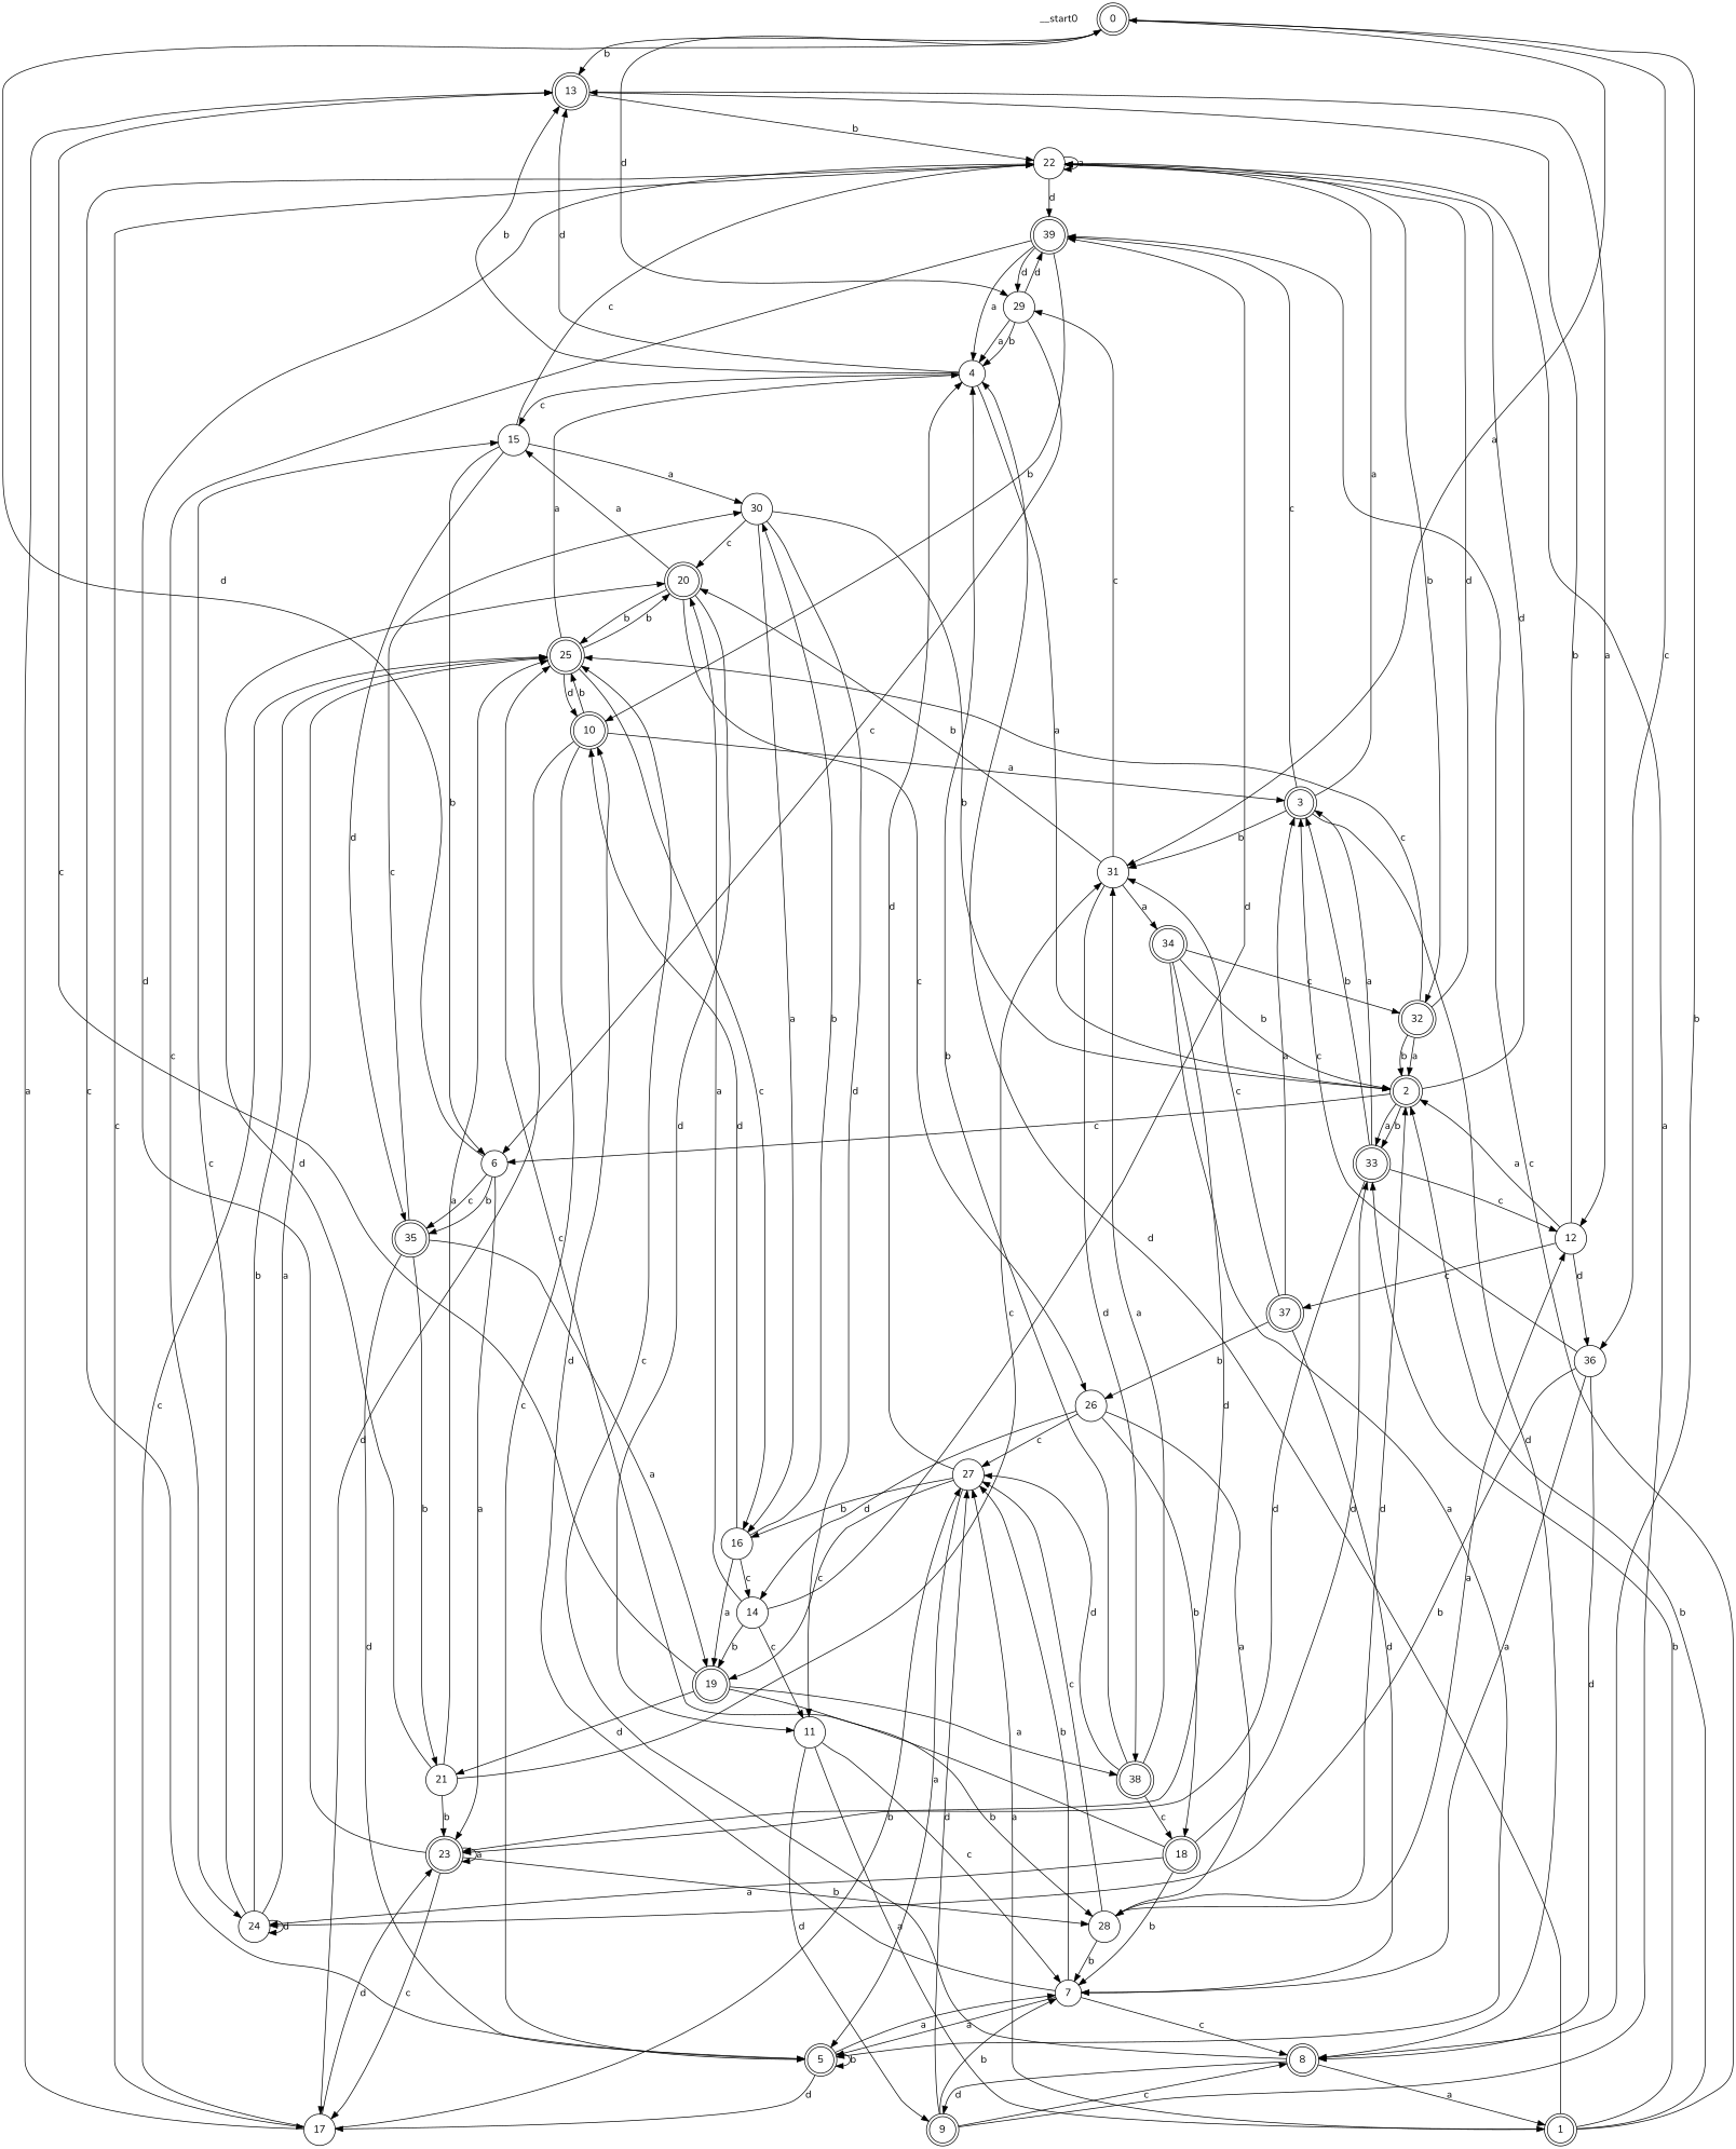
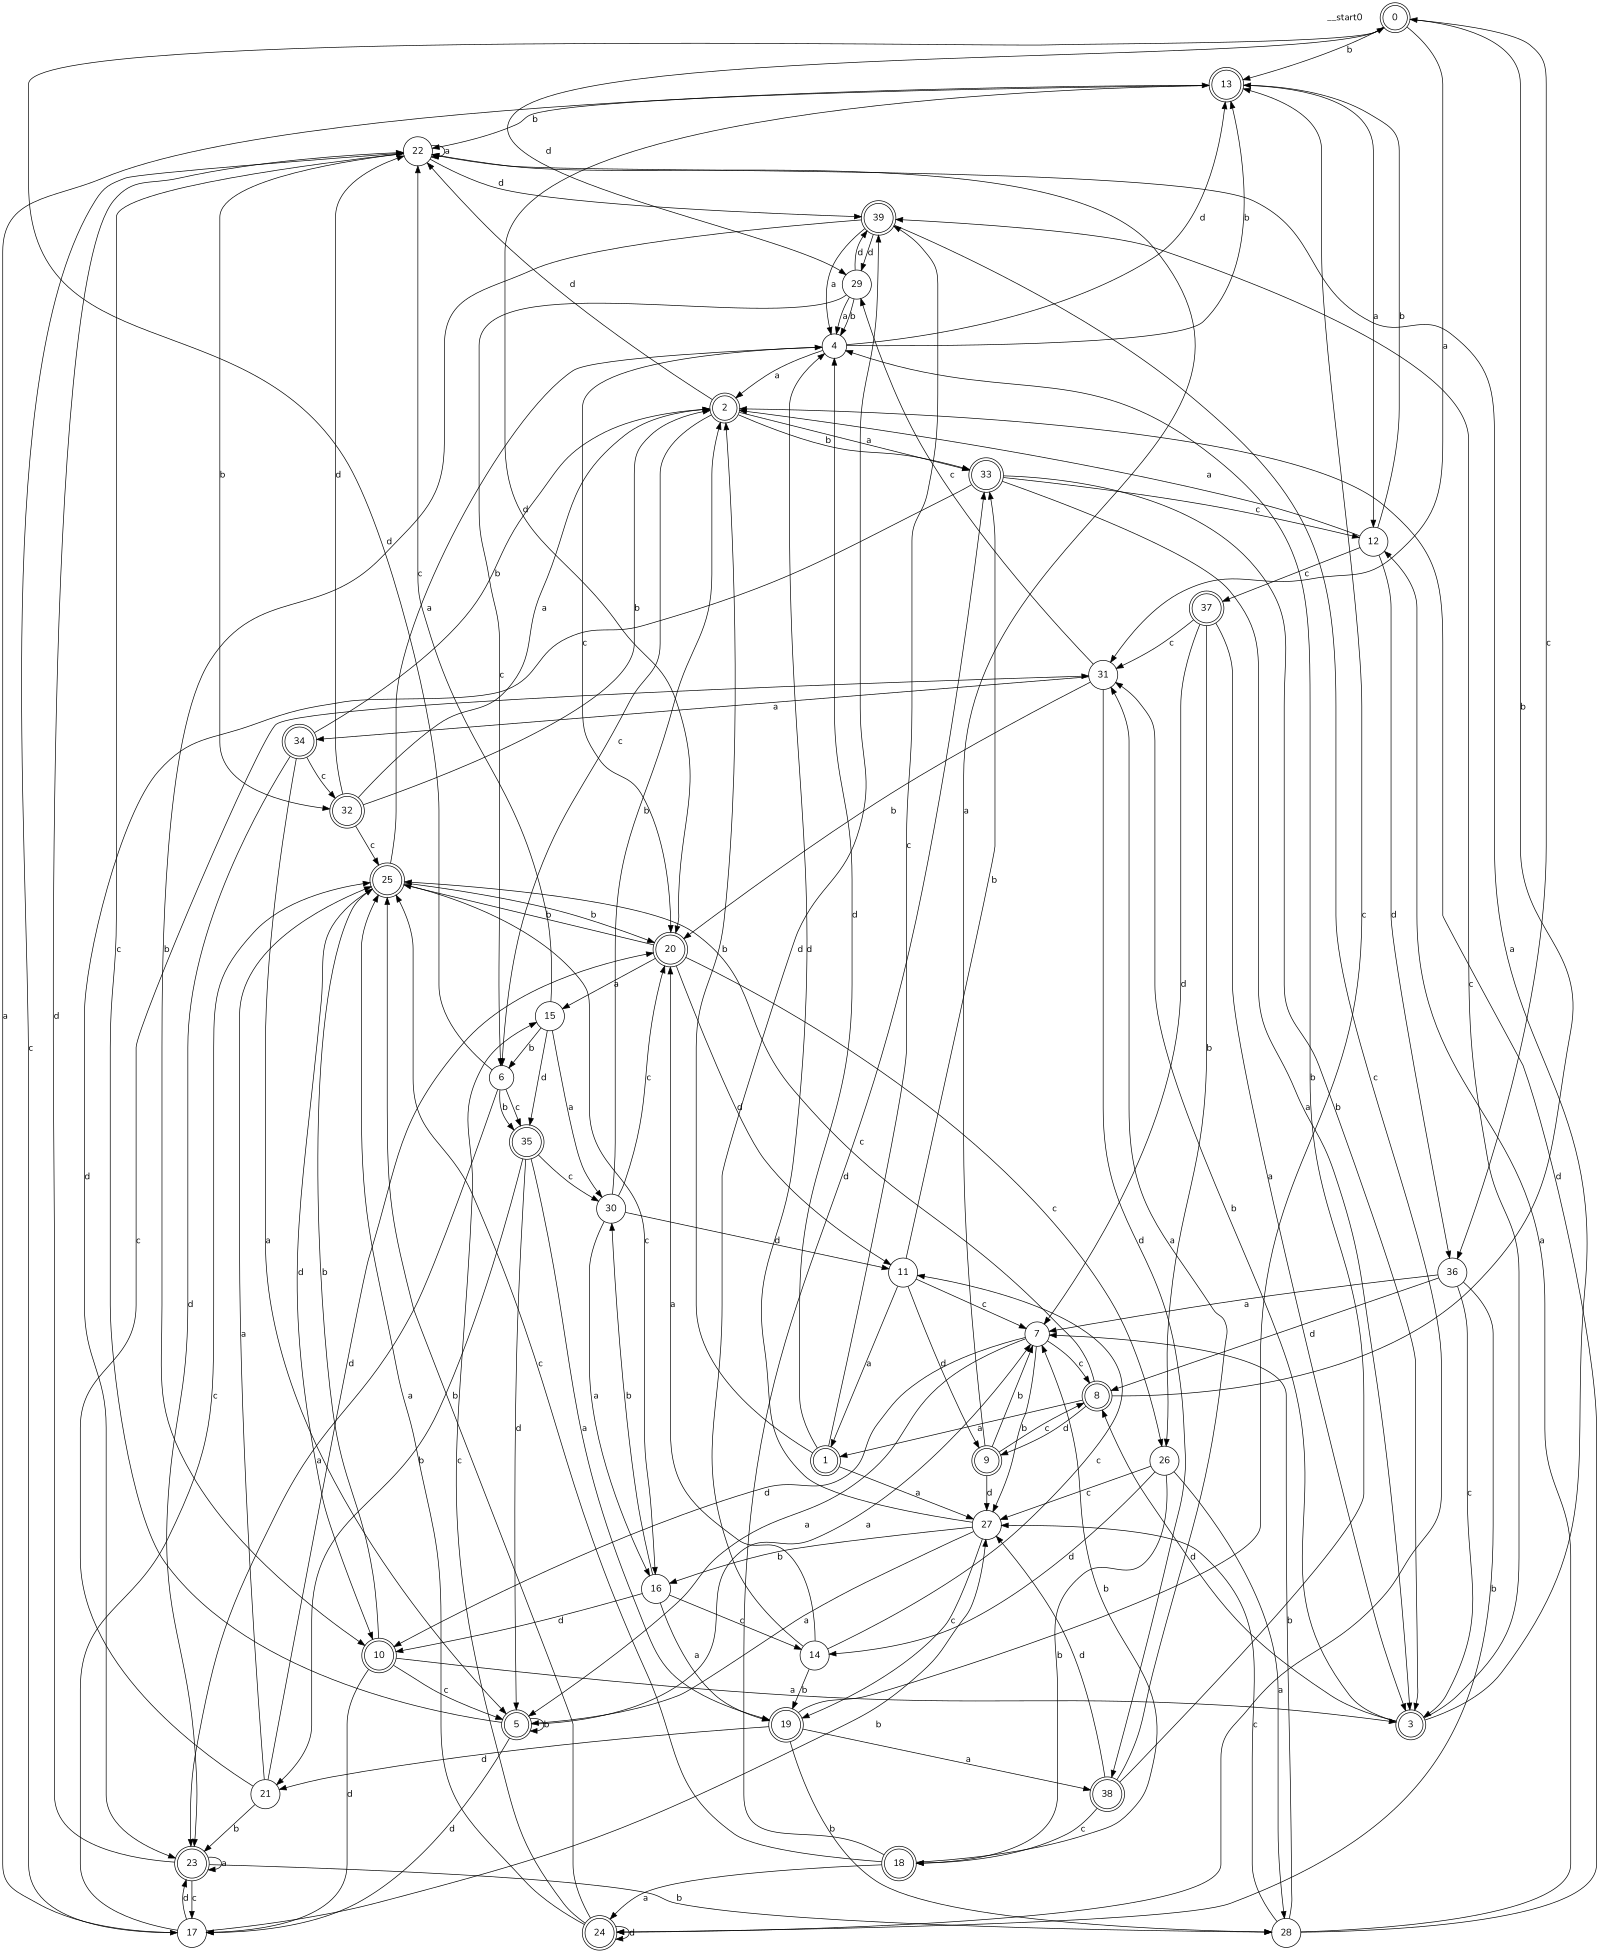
  digraph {
    fontname=Nunito
    rankdir=TB
    node [fontname=Nunito shape=doublecircle color=black fillcolor=white style="rounded,filled"]
    edge [fontname=Nunito]
    __start0 [shape=none color="" fillcolor="" style=""]
    n2 [label=0]
    n3 [label=13]
    n4 [label=29 shape=circle style=filled]
    n5 [label=31 shape=circle style=filled]
    n6 [label=36 shape=circle style=filled]
    n7 [label=22 shape=circle style=filled]
    n8 [label=20]
    n9 [label=12 shape=circle style=filled]
    n10 [label=4 shape=circle style=filled]
    n11 [label=39]
    n12 [label=6 shape=circle style=filled]
    n13 [label=38]
    n14 [label=34]
    n15 [label=3]
    n16 [label=8]
    n17 [label=7 shape=circle style=filled]
-   n18 [label=24 shape=circle]
+   n18 [label=24]
    n19 [label=1]
    n20 [label=2]
    n21 [label=27 shape=circle style=filled]
    n22 [label=33]
    n23 [label=5]
    n24 [label=19]
    n25 [label=16 shape=circle style=filled]
    n26 [label=10]
    n27 [label=23]
    n28 [label=35]
    n29 [label=17 shape=circle style=filled]
    n30 [label=32]
    n31 [label=9]
    n32 [label=25]
    n33 [label=11 shape=circle style=filled]
    n34 [label=26 shape=circle style=filled]
    n35 [label=15 shape=circle style=filled]
    n36 [label=28 shape=circle style=filled]
    n37 [label=30 shape=circle style=filled]
    n38 [label=21 shape=circle style=filled]
    n39 [label=37]
    n40 [label=14 shape=circle style=filled]
    n41 [label=18]
    n2 -> n3 [label=b]
    n2 -> n4 [label=d]
    n2 -> n5 [label=a]
    n2 -> n6 [label=c]
    n3 -> n7 [label=b]
+   n3 -> n8 [label=d]
    n3 -> n9 [label=a]
    n4 -> n10 [label=a]
    n4 -> n10 [label=b]
    n4 -> n11 [label=d]
    n4 -> n12 [label=c]
    n5 -> n4 [label=c]
    n5 -> n8 [label=b]
    n5 -> n13 [label=d]
    n5 -> n14 [label=a]
    n6 -> n15 [label=c]
    n6 -> n16 [label=d]
    n6 -> n17 [label=a]
    n6 -> n18 [label=b]
    n7 -> n7 [label=a]
    n7 -> n11 [label=d]
    n7 -> n29 [label=c]
    n7 -> n30 [label=b]
    n8 -> n32 [label=b]
    n8 -> n33 [label=d]
    n8 -> n34 [label=c]
    n8 -> n35 [label=a]
    n9 -> n3 [label=b]
    n9 -> n6 [label=d]
    n9 -> n20 [label=a]
    n9 -> n39 [label=c]
    n10 -> n3 [label=b]
    n10 -> n3 [label=d]
-   n10 -> n35 [label=c]
+   n10 -> n8 [label=c]
    n10 -> n20 [label=a]
    n11 -> n4 [label=d]
    n11 -> n10 [label=a]
    n11 -> n18 [label=c]
    n11 -> n26 [label=b]
    n12 -> n2 [label=d]
    n12 -> n27 [label=a]
    n12 -> n28 [label=b]
    n12 -> n28 [label=c]
    n13 -> n5 [label=a]
    n13 -> n10 [label=b]
    n13 -> n21 [label=d]
    n13 -> n41 [label=c]
    n14 -> n20 [label=b]
    n14 -> n23 [label=a]
    n14 -> n27 [label=d]
    n14 -> n30 [label=c]
    n15 -> n5 [label=b]
    n15 -> n7 [label=a]
    n15 -> n11 [label=c]
    n15 -> n16 [label=d]
    n16 -> n2 [label=b]
    n16 -> n19 [label=a]
    n16 -> n31 [label=d]
    n16 -> n32 [label=c]
    n17 -> n16 [label=c]
    n17 -> n21 [label=b]
    n17 -> n23 [label=a]
    n17 -> n26 [label=d]
    n18 -> n18 [label=d]
    n18 -> n32 [label=a]
    n18 -> n32 [label=b]
    n18 -> n35 [label=c]
    n19 -> n10 [label=d]
    n19 -> n11 [label=c]
    n19 -> n20 [label=b]
    n19 -> n21 [label=a]
    n20 -> n7 [label=d]
    n20 -> n12 [label=c]
    n20 -> n22 [label=a]
    n20 -> n22 [label=b]
    n21 -> n10 [label=d]
    n21 -> n23 [label=a]
    n21 -> n24 [label=c]
    n21 -> n25 [label=b]
    n22 -> n9 [label=c]
    n22 -> n15 [label=a]
    n22 -> n15 [label=b]
    n22 -> n27 [label=d]
    n23 -> n7 [label=c]
    n23 -> n17 [label=a]
    n23 -> n23 [label=b]
    n23 -> n29 [label=d]
    n24 -> n3 [label=c]
    n24 -> n13 [label=a]
    n24 -> n36 [label=b]
    n24 -> n38 [label=d]
    n25 -> n24 [label=a]
    n25 -> n26 [label=d]
    n25 -> n37 [label=b]
    n25 -> n40 [label=c]
    n26 -> n15 [label=a]
    n26 -> n23 [label=c]
    n26 -> n29 [label=d]
    n26 -> n32 [label=b]
    n27 -> n7 [label=d]
    n27 -> n27 [label=a]
    n27 -> n29 [label=c]
    n27 -> n36 [label=b]
    n28 -> n23 [label=d]
    n28 -> n24 [label=a]
    n28 -> n37 [label=c]
    n28 -> n38 [label=b]
    n29 -> n3 [label=a]
    n29 -> n21 [label=b]
    n29 -> n27 [label=d]
    n29 -> n32 [label=c]
    n30 -> n7 [label=d]
    n30 -> n20 [label=a]
    n30 -> n20 [label=b]
    n30 -> n32 [label=c]
    n31 -> n7 [label=a]
    n31 -> n16 [label=c]
    n31 -> n17 [label=b]
    n31 -> n21 [label=d]
    n32 -> n8 [label=b]
    n32 -> n10 [label=a]
    n32 -> n25 [label=c]
    n32 -> n26 [label=d]
    n33 -> n17 [label=c]
    n33 -> n19 [label=a]
-   n19 -> n22 [label=b]
+   n33 -> n22 [label=b]
    n33 -> n31 [label=d]
    n34 -> n21 [label=c]
    n34 -> n36 [label=a]
    n34 -> n40 [label=d]
    n34 -> n41 [label=b]
    n35 -> n7 [label=c]
    n35 -> n12 [label=b]
    n35 -> n28 [label=d]
    n35 -> n37 [label=a]
    n36 -> n9 [label=a]
    n36 -> n17 [label=b]
    n36 -> n20 [label=d]
    n36 -> n21 [label=c]
    n37 -> n8 [label=c]
    n37 -> n20 [label=b]
    n37 -> n25 [label=a]
    n37 -> n33 [label=d]
    n38 -> n5 [label=c]
    n38 -> n8 [label=d]
    n38 -> n27 [label=b]
    n38 -> n32 [label=a]
    n39 -> n5 [label=c]
    n39 -> n15 [label=a]
    n39 -> n17 [label=d]
    n39 -> n34 [label=b]
    n40 -> n8 [label=a]
    n40 -> n11 [label=d]
    n40 -> n24 [label=b]
    n40 -> n33 [label=c]
    n41 -> n17 [label=b]
    n41 -> n18 [label=a]
    n41 -> n22 [label=d]
    n41 -> n32 [label=c]
  }
